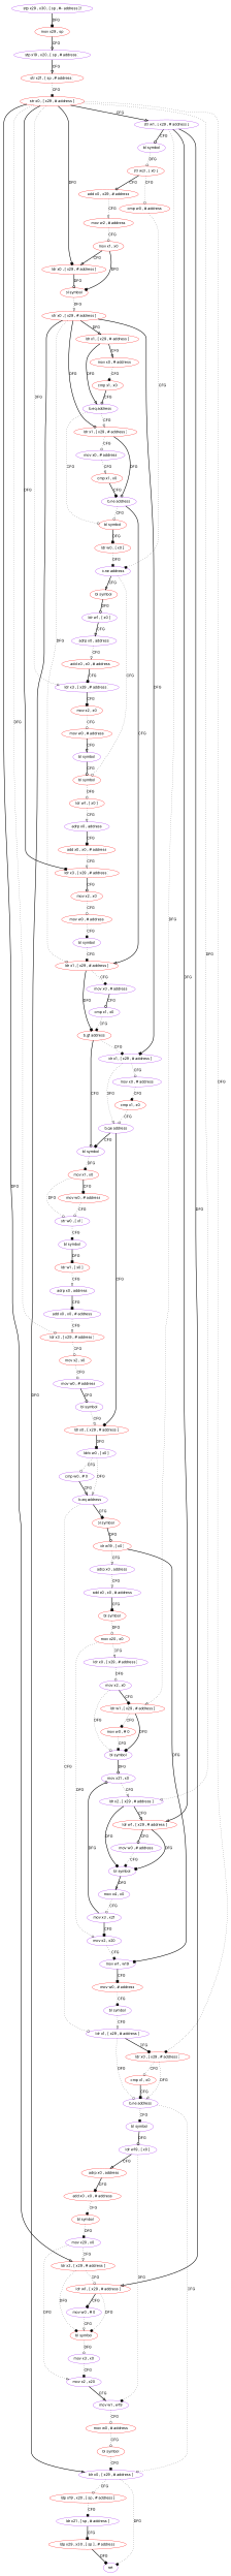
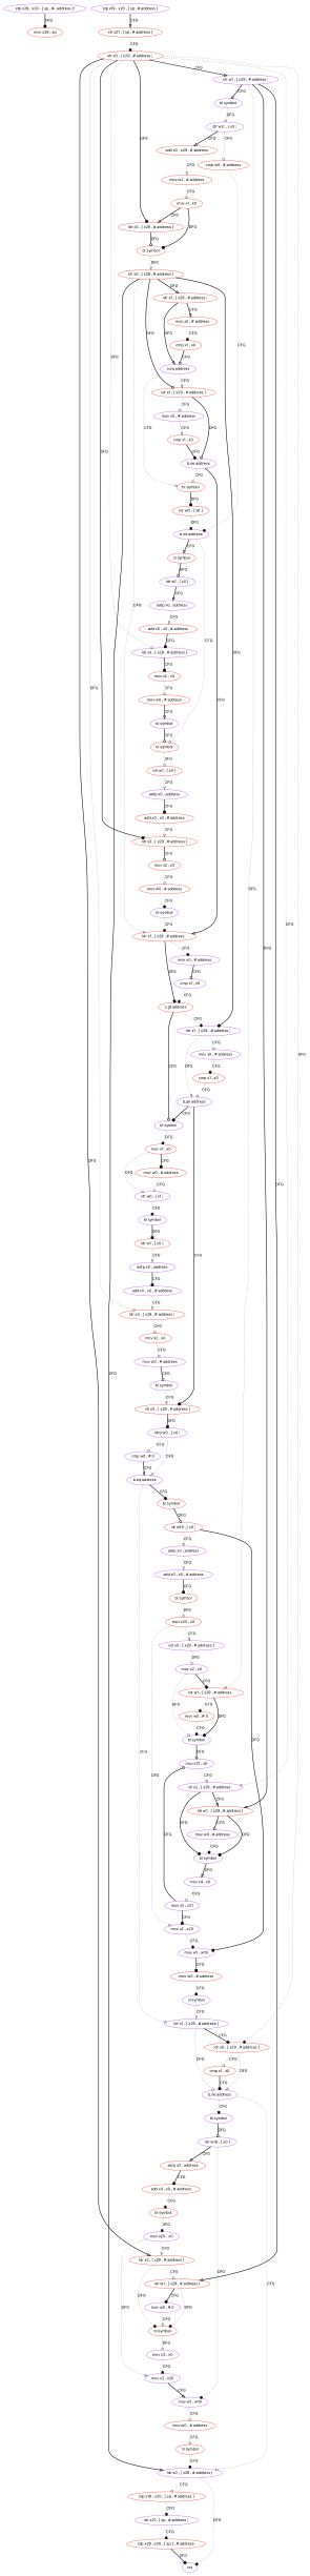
  digraph {
    fontname=Inter
    node [color=red fontname=Inter]
    edge [arrowhead=box fontname=Inter style=dotted]
    n1 [color=purple label="stp x29 , x30 , [ sp , #- address ]!"]
    n2 [label="mov x29 , sp"]
    n3 [color=purple label="stp x19 , x20 , [ sp , # address ]"]
    n4 [label="str x21 , [ sp , # address ]"]
    n5 [label="str x0 , [ x29 , # address ]"]
    n6 [color=purple label="str w1 , [ x29 , # address ]"]
    n7 [label="ldr x0 , [ x29 , # address ]"]
    n8 [label="ldr x3 , [ x29 , # address ]"]
    n9 [color=purple label="ldr x3 , [ x29 , # address ]"]
    n10 [label="ldr x3 , [ x29 , # address ]"]
    n11 [label="ldr x0 , [ x29 , # address ]"]
    n12 [color=purple label="ldr x2 , [ x29 , # address ]"]
    n13 [label="ldr x2 , [ x29 , # address ]"]
    n14 [color=purple label="bl symbol"]
    n15 [label="ldr w1 , [ x29 , # address ]"]
    n16 [label="ldr w1 , [ x29 , # address ]"]
    n17 [label="ldr w1 , [ x29 , # address ]"]
    n18 [label="bl symbol"]
    n19 [label="mov x2 , x0"]
    n20 [label="mov x2 , x0"]
    n21 [label="mov x2 , x0"]
    n22 [color=purple label="b.ne address"]
    n23 [label="cmp x1 , x0"]
    n24 [color=purple label="bl symbol"]
    n25 [label="bl symbol"]
-   n26 [label="str wzr , [ x0 ]"]
+   n26 [color=purple label="str wzr , [ x0 ]"]
    n27 [color=purple label="bl symbol"]
    n28 [label="mov w0 , # 0"]
    n29 [color=purple label="mov w0 , # address"]
    n30 [color=purple label="mov w0 , # 0"]
    n31 [label="add x0 , x29 , # address"]
    n32 [label="cmp w0 , # address"]
    n33 [label="mov w2 , # address"]
    n34 [label="mov x1 , x0"]
    n35 [label="str x0 , [ x29 , # address ]"]
    n36 [label="ldr x1 , [ x29 , # address ]"]
    n37 [label="ldr x1 , [ x29 , # address ]"]
    n38 [label="ldr x1 , [ x29 , # address ]"]
    n39 [color=purple label="ldr x1 , [ x29 , # address ]"]
    n40 [color=purple label="ldr x0 , [ x29 , # address ]"]
    n41 [label="mov x0 , # address"]
    n42 [color=purple label="b.eq address"]
    n43 [color=purple label="mov x0 , # address"]
    n44 [color=purple label="b.ne address"]
    n45 [color=purple label="mov x0 , # address"]
    n46 [label="b.gt address"]
    n47 [color=purple label="mov x0 , # address"]
    n48 [color=purple label="b.ge address"]
    n49 [label="ldp x19 , x20 , [ sp , # address ]"]
    n50 [color=purple label=ret]
    n51 [label="cmp x1 , x0"]
    n52 [label="bl symbol"]
    n53 [label="ldr w0 , [ x0 ]"]
    n54 [color=purple label="b.ne address"]
    n55 [label="cmp x1 , x0"]
    n56 [label="bl symbol"]
    n57 [label="bl symbol"]
    n58 [label="ldr w1 , [ x0 ]"]
    n59 [color=purple label="ldr w1 , [ x0 ]"]
    n60 [color=purple label="adrp x0 , address"]
    n61 [color=purple label="adrp x0 , address"]
    n62 [color=purple label="cmp x1 , x0"]
    n63 [color=purple label="bl symbol"]
    n64 [label="add x0 , x0 , # address"]
    n65 [label="mov w0 , # address"]
    n66 [color=purple label="bl symbol"]
    n67 [label="add x0 , x0 , # address"]
    n68 [label="mov w0 , # address"]
    n69 [color=purple label="bl symbol"]
    n70 [label="mov x1 , x0"]
    n71 [label="mov w0 , # address"]
    n72 [color=purple label="str w0 , [ x1 ]"]
    n73 [label="cmp x1 , x0"]
    n74 [label="ldr x0 , [ x29 , # address ]"]
    n75 [color=purple label="bl symbol"]
    n76 [label="ldr w1 , [ x0 ]"]
    n77 [color=purple label="adrp x0 , address"]
    n78 [color=purple label="add x0 , x0 , # address"]
    n79 [color=purple label="mov w0 , # address"]
    n80 [color=purple label="bl symbol"]
    n81 [color=purple label="ldrb w0 , [ x0 ]"]
    n82 [color=purple label="cmp w0 , # 0"]
    n83 [color=purple label="b.eq address"]
    n84 [color=purple label="ldr x1 , [ x29 , # address ]"]
    n85 [color=purple label="bl symbol"]
    n86 [color=purple label="ldr w19 , [ x0 ]"]
    n87 [color=purple label="ldr x21 , [ sp , # address ]"]
    n88 [label="adrp x0 , address"]
    n89 [color=purple label="mov w1 , w19"]
    n90 [label="bl symbol"]
    n91 [label="ldr w19 , [ x0 ]"]
    n92 [color=purple label="adrp x0 , address"]
    n93 [color=purple label="mov w1 , w19"]
    n94 [color=purple label="add x0 , x0 , # address"]
    n95 [label="mov w0 , # address"]
    n96 [label="bl symbol"]
    n97 [label="mov x20 , x0"]
    n98 [color=purple label="ldr x0 , [ x29 , # address ]"]
    n99 [color=purple label="mov x2 , x20"]
    n100 [color=purple label="mov x2 , x0"]
    n101 [color=purple label="mov x21 , x0"]
    n102 [color=purple label="mov x3 , x21"]
    n103 [color=purple label="mov x4 , x0"]
    n104 [color=purple label="bl symbol"]
    n105 [label="ldp x29 , x30 , [ sp ] , # address"]
    n106 [label="add x0 , x0 , # address"]
    n107 [label="mov w0 , # address"]
    n108 [label="bl symbol"]
    n109 [color=purple label="mov x20 , x0"]
    n110 [color=purple label="mov x2 , x20"]
    n111 [color=purple label="mov x3 , x0"]
    n112 [label="bl symbol"]
    n1 -> n2 [label=DFG style=bold]
-   n2 -> n3 [arrowhead=onormal label=CFG style=bold]
    n3 -> n4 [arrowhead=onormal label=CFG style=bold]
    n4 -> n5 [label=CFG]
    n5 -> n6 [arrowhead=onormal label=CFG style=bold]
    n5 -> n7 [label=DFG style=bold]
    n5 -> n8 [label=DFG style=bold]
    n5 -> n9 [arrowhead=odot label=DFG]
    n5 -> n10 [arrowhead=odot label=DFG]
    n5 -> n11 [label=DFG]
    n5 -> n12 [arrowhead=odot label=DFG]
    n5 -> n13 [arrowhead=onormal label=DFG style=bold]
    n6 -> n14 [arrowhead=odot label=CFG style=bold]
    n6 -> n15 [arrowhead=onormal label=DFG]
    n6 -> n16 [arrowhead=onormal label=DFG style=bold]
    n6 -> n17 [arrowhead=onormal label=DFG style=bold]
    n7 -> n18 [arrowhead=odot label=DFG style=bold]
    n8 -> n19 [arrowhead=odot label=CFG style=bold]
    n9 -> n20 [label=CFG style=bold]
    n10 -> n21 [arrowhead=odot label=CFG]
    n11 -> n22 [arrowhead=onormal label=DFG]
    n11 -> n23 [arrowhead=odot label=CFG]
    n12 -> n16 [arrowhead=onormal label=CFG style=bold]
    n12 -> n24 [label=DFG style=bold]
    n13 -> n17 [arrowhead=odot label=CFG]
    n13 -> n25 [label=DFG]
    n14 -> n26 [arrowhead=odot label=DFG]
    n15 -> n27 [label=DFG style=bold]
    n15 -> n28 [label=CFG]
    n16 -> n24 [label=DFG style=bold]
    n16 -> n29 [arrowhead=odot label=CFG style=bold]
    n17 -> n25 [label=DFG]
    n17 -> n30 [label=CFG style=bold]
    n18 -> n35 [arrowhead=onormal label=DFG]
    n19 -> n65 [arrowhead=odot label=CFG]
    n20 -> n68 [arrowhead=odot label=CFG]
    n21 -> n79 [arrowhead=odot label=CFG]
    n22 -> n40 [arrowhead=odot label=CFG]
    n22 -> n85 [label=CFG]
    n23 -> n22 [label=CFG style=bold]
    n24 -> n103 [arrowhead=onormal label=DFG style=bold]
    n25 -> n111 [arrowhead=odot label=DFG]
-   n26 -> n31 [arrowhead=odot label=CFG style=bold]
+   n26 -> n31 [arrowhead=onormal label=CFG style=bold]
    n26 -> n32 [arrowhead=odot label=CFG]
    n27 -> n101 [arrowhead=odot label=DFG style=bold]
    n28 -> n27 [label=CFG]
    n29 -> n24 [label=CFG]
    n30 -> n25 [arrowhead=onormal label=CFG]
    n31 -> n33 [arrowhead=onormal label=CFG]
    n32 -> n54 [label=CFG]
    n33 -> n34 [arrowhead=odot label=CFG]
    n34 -> n7 [arrowhead=onormal label=CFG style=bold]
    n34 -> n18 [label=DFG style=bold]
    n35 -> n36 [arrowhead=onormal label=DFG style=bold]
    n35 -> n37 [arrowhead=odot label=DFG style=bold]
    n35 -> n38 [arrowhead=odot label=DFG]
    n35 -> n39 [label=DFG style=bold]
    n35 -> n40 [arrowhead=onormal label=DFG style=bold]
    n36 -> n41 [arrowhead=onormal label=CFG style=bold]
    n36 -> n42 [arrowhead=onormal label=DFG style=bold]
    n37 -> n43 [arrowhead=odot label=CFG]
    n37 -> n44 [arrowhead=odot label=DFG style=bold]
    n38 -> n45 [label=CFG]
    n38 -> n46 [label=DFG style=bold]
    n39 -> n47 [arrowhead=odot label=CFG]
    n39 -> n48 [arrowhead=onormal label=DFG]
    n40 -> n49 [arrowhead=odot label=CFG]
    n40 -> n50 [label=DFG]
    n41 -> n51 [label=CFG]
    n42 -> n37 [arrowhead=onormal label=CFG]
    n42 -> n52 [arrowhead=odot label=CFG]
    n43 -> n55 [arrowhead=onormal label=CFG]
    n44 -> n38 [arrowhead=onormal label=CFG style=bold]
    n44 -> n52 [arrowhead=odot label=CFG]
    n45 -> n62 [arrowhead=odot label=CFG style=bold]
    n46 -> n39 [label=CFG]
    n46 -> n63 [arrowhead=odot label=CFG style=bold]
    n47 -> n73 [label=CFG]
    n48 -> n63 [label=CFG style=bold]
    n48 -> n74 [label=CFG style=bold]
    n49 -> n87 [label=CFG]
    n51 -> n42 [arrowhead=odot label=CFG style=bold]
    n52 -> n53 [label=DFG style=bold]
    n53 -> n54 [label=DFG]
    n54 -> n56 [arrowhead=odot label=CFG]
    n54 -> n57 [arrowhead=onormal label=CFG style=bold]
    n55 -> n44 [label=CFG style=bold]
    n56 -> n58 [arrowhead=odot label=DFG]
    n57 -> n59 [arrowhead=odot label=DFG style=bold]
    n58 -> n60 [arrowhead=onormal label=CFG]
    n59 -> n61 [arrowhead=onormal label=CFG style=bold]
    n60 -> n64 [label=CFG style=bold]
    n61 -> n67 [arrowhead=onormal label=CFG]
    n62 -> n46 [label=CFG]
    n63 -> n70 [label=DFG]
    n64 -> n8 [arrowhead=onormal label=CFG]
    n65 -> n66 [label=CFG]
    n66 -> n38 [label=CFG]
    n67 -> n9 [label=CFG style=bold]
    n68 -> n69 [arrowhead=onormal label=CFG style=bold]
    n69 -> n56 [arrowhead=odot label=CFG style=bold]
    n70 -> n71 [label=CFG style=bold]
    n70 -> n72 [arrowhead=odot label=DFG]
    n71 -> n72 [arrowhead=odot label=CFG]
    n72 -> n75 [label=CFG]
    n73 -> n48 [arrowhead=odot label=CFG]
    n74 -> n81 [label=DFG style=bold]
    n75 -> n76 [label=DFG style=bold]
    n76 -> n77 [arrowhead=onormal label=CFG]
    n77 -> n78 [label=CFG style=bold]
    n78 -> n10 [arrowhead=onormal label=CFG]
    n79 -> n80 [arrowhead=odot label=CFG style=bold]
    n80 -> n74 [arrowhead=onormal label=CFG]
    n81 -> n82 [arrowhead=odot label=CFG]
    n81 -> n83 [arrowhead=onormal label=DFG]
    n82 -> n83 [arrowhead=onormal label=CFG style=bold]
    n83 -> n84 [arrowhead=odot label=CFG]
    n83 -> n90 [label=CFG style=bold]
    n84 -> n11 [label=CFG style=bold]
    n84 -> n22 [arrowhead=odot label=DFG]
    n85 -> n86 [arrowhead=odot label=DFG style=bold]
    n86 -> n88 [arrowhead=onormal label=CFG style=bold]
    n86 -> n89 [label=DFG]
-   n87 -> n105 [label=CFG style=bold]
+   n87 -> n105 [label=CFG]
    n88 -> n106 [label=CFG style=bold]
    n89 -> n107 [arrowhead=odot label=CFG]
    n90 -> n91 [arrowhead=odot label=DFG style=bold]
    n91 -> n92 [arrowhead=onormal label=CFG]
    n91 -> n93 [label=DFG style=bold]
    n92 -> n94 [arrowhead=onormal label=CFG]
    n93 -> n95 [label=CFG style=bold]
    n94 -> n96 [label=CFG style=bold]
    n95 -> n104 [label=CFG]
    n96 -> n97 [arrowhead=odot label=DFG]
    n97 -> n98 [arrowhead=onormal label=CFG]
    n97 -> n99 [arrowhead=odot label=DFG]
    n98 -> n100 [arrowhead=odot label=DFG]
    n99 -> n93 [label=CFG]
    n100 -> n15 [label=CFG style=bold]
    n100 -> n27 [arrowhead=odot label=DFG]
    n101 -> n12 [arrowhead=onormal label=CFG]
    n102 -> n99 [label=CFG style=bold]
    n102 -> n101 [arrowhead=odot label=DFG style=bold]
    n103 -> n102 [arrowhead=odot label=CFG]
    n104 -> n84 [arrowhead=onormal label=CFG]
    n105 -> n50 [label=DFG style=bold]
    n106 -> n108 [label=CFG]
    n107 -> n112 [arrowhead=odot label=CFG]
    n108 -> n109 [label=DFG]
    n109 -> n13 [arrowhead=onormal label=CFG]
    n109 -> n110 [arrowhead=onormal label=DFG]
    n110 -> n89 [arrowhead=onormal label=CFG style=bold]
    n111 -> n110 [label=CFG]
    n112 -> n40 [label=CFG]
  }
